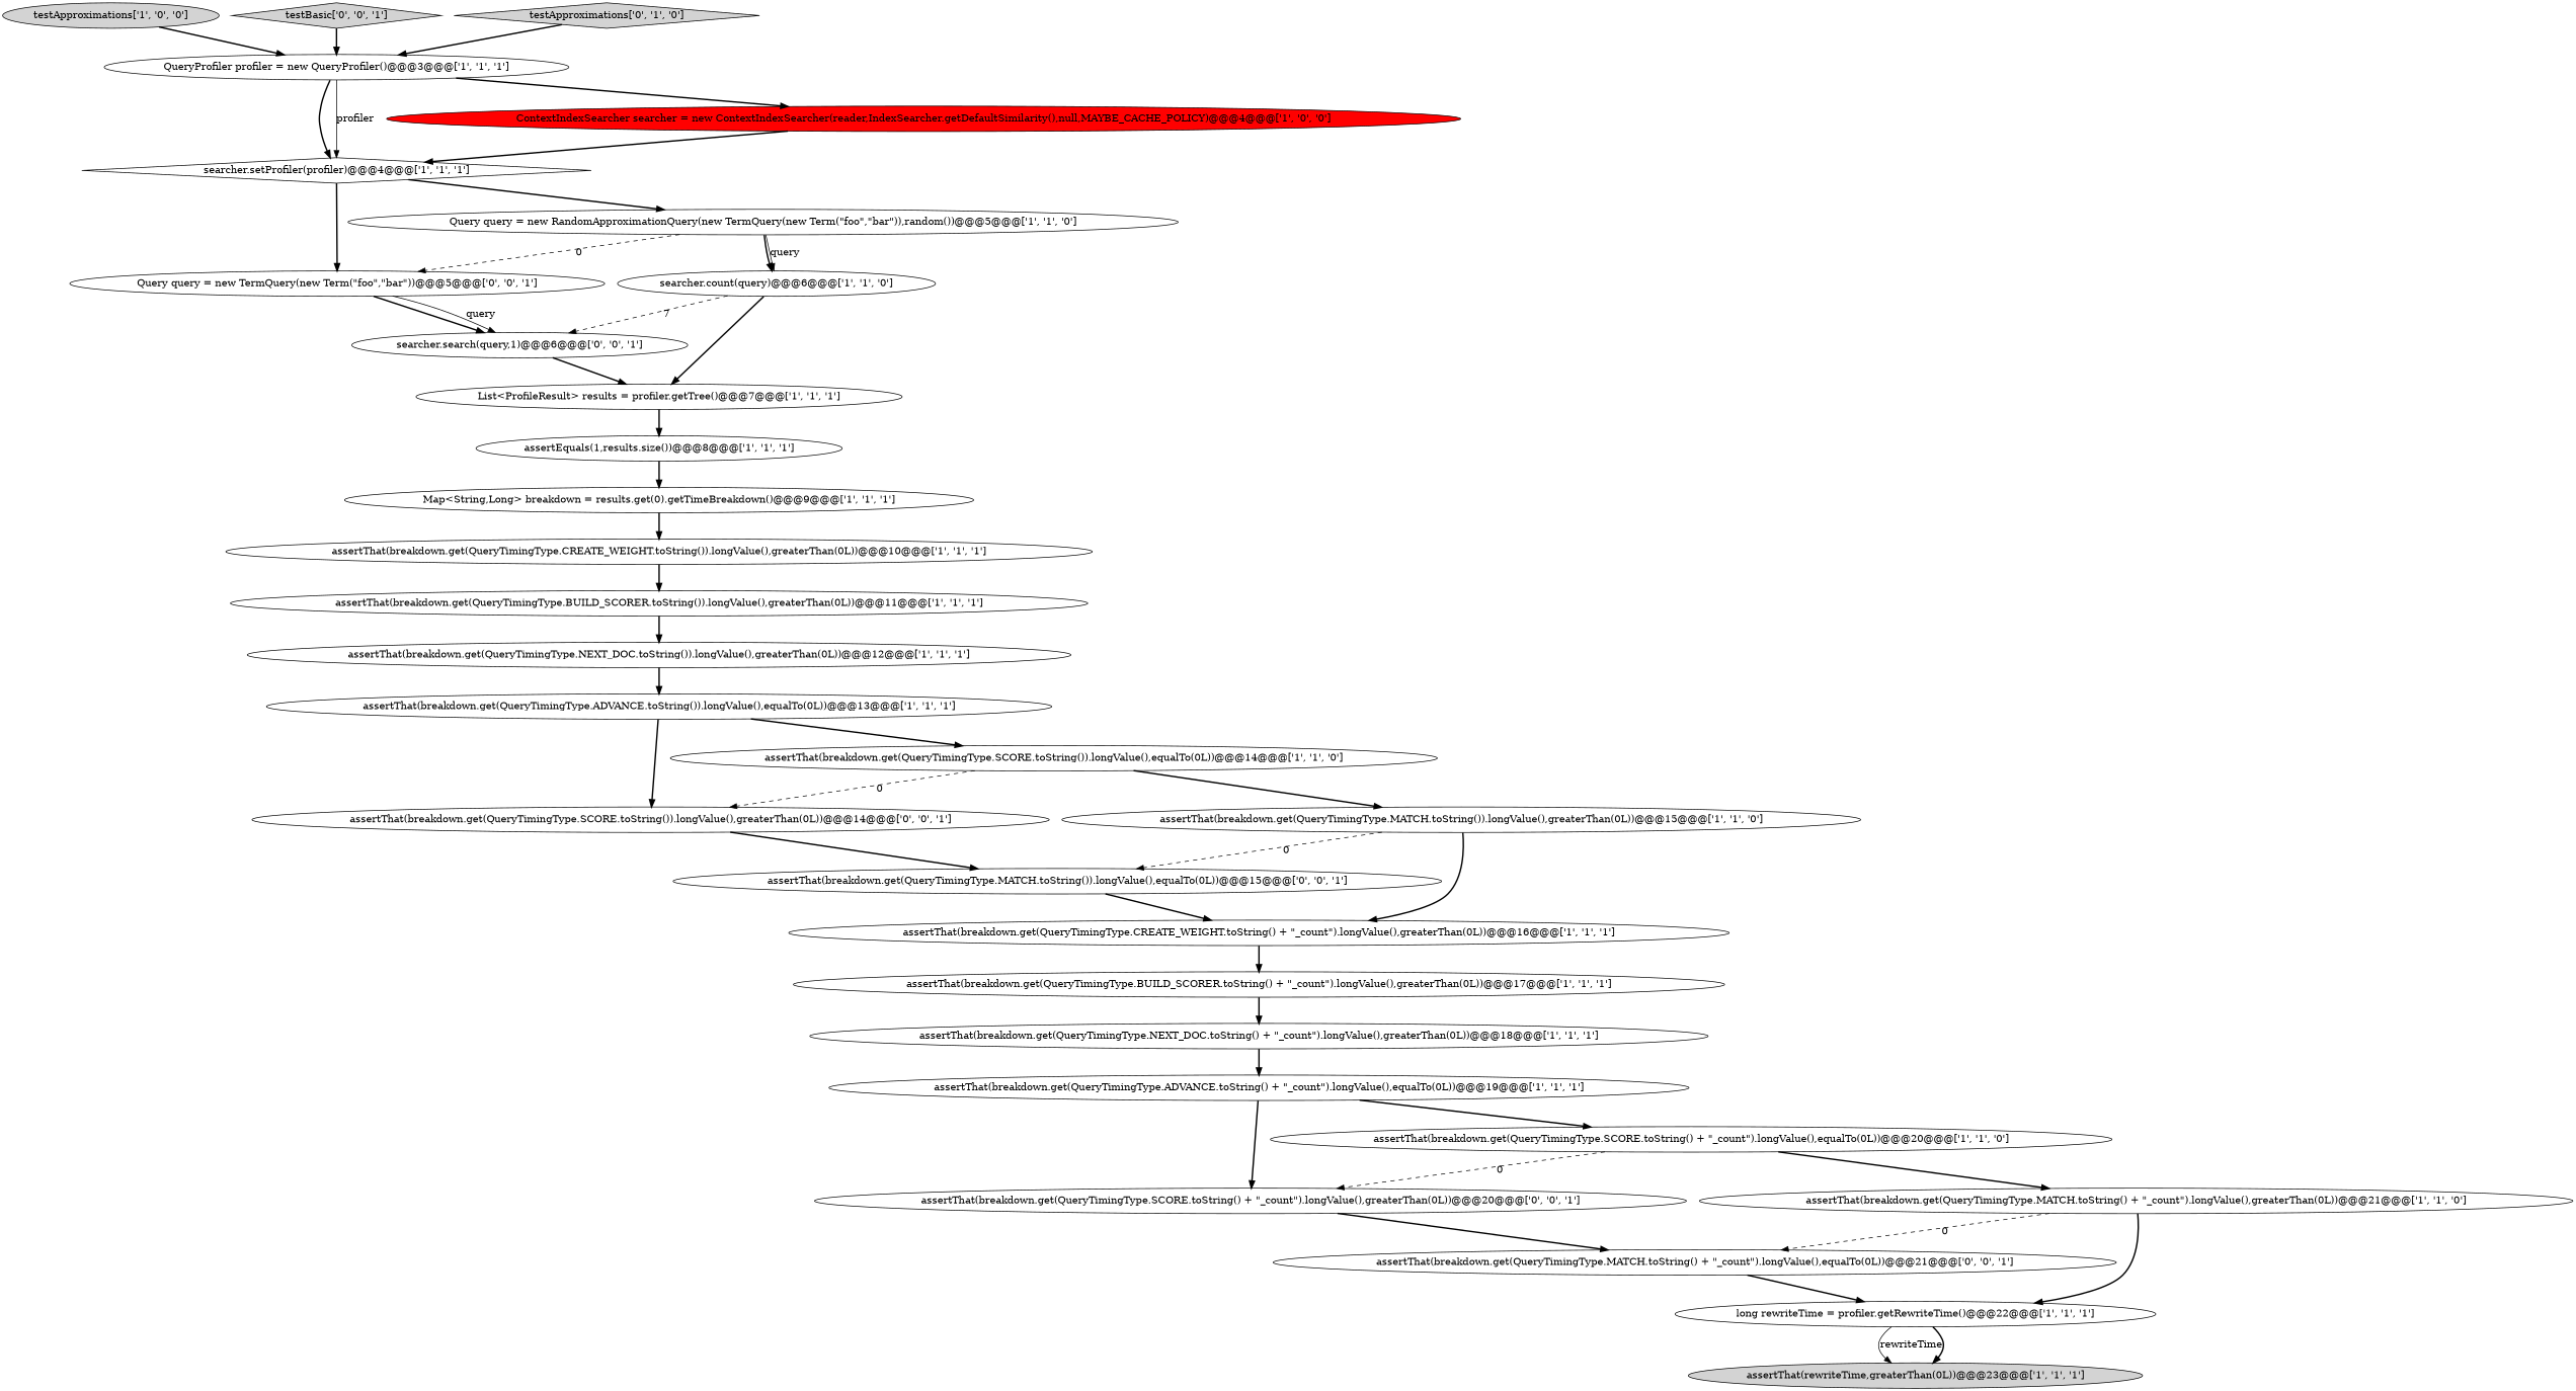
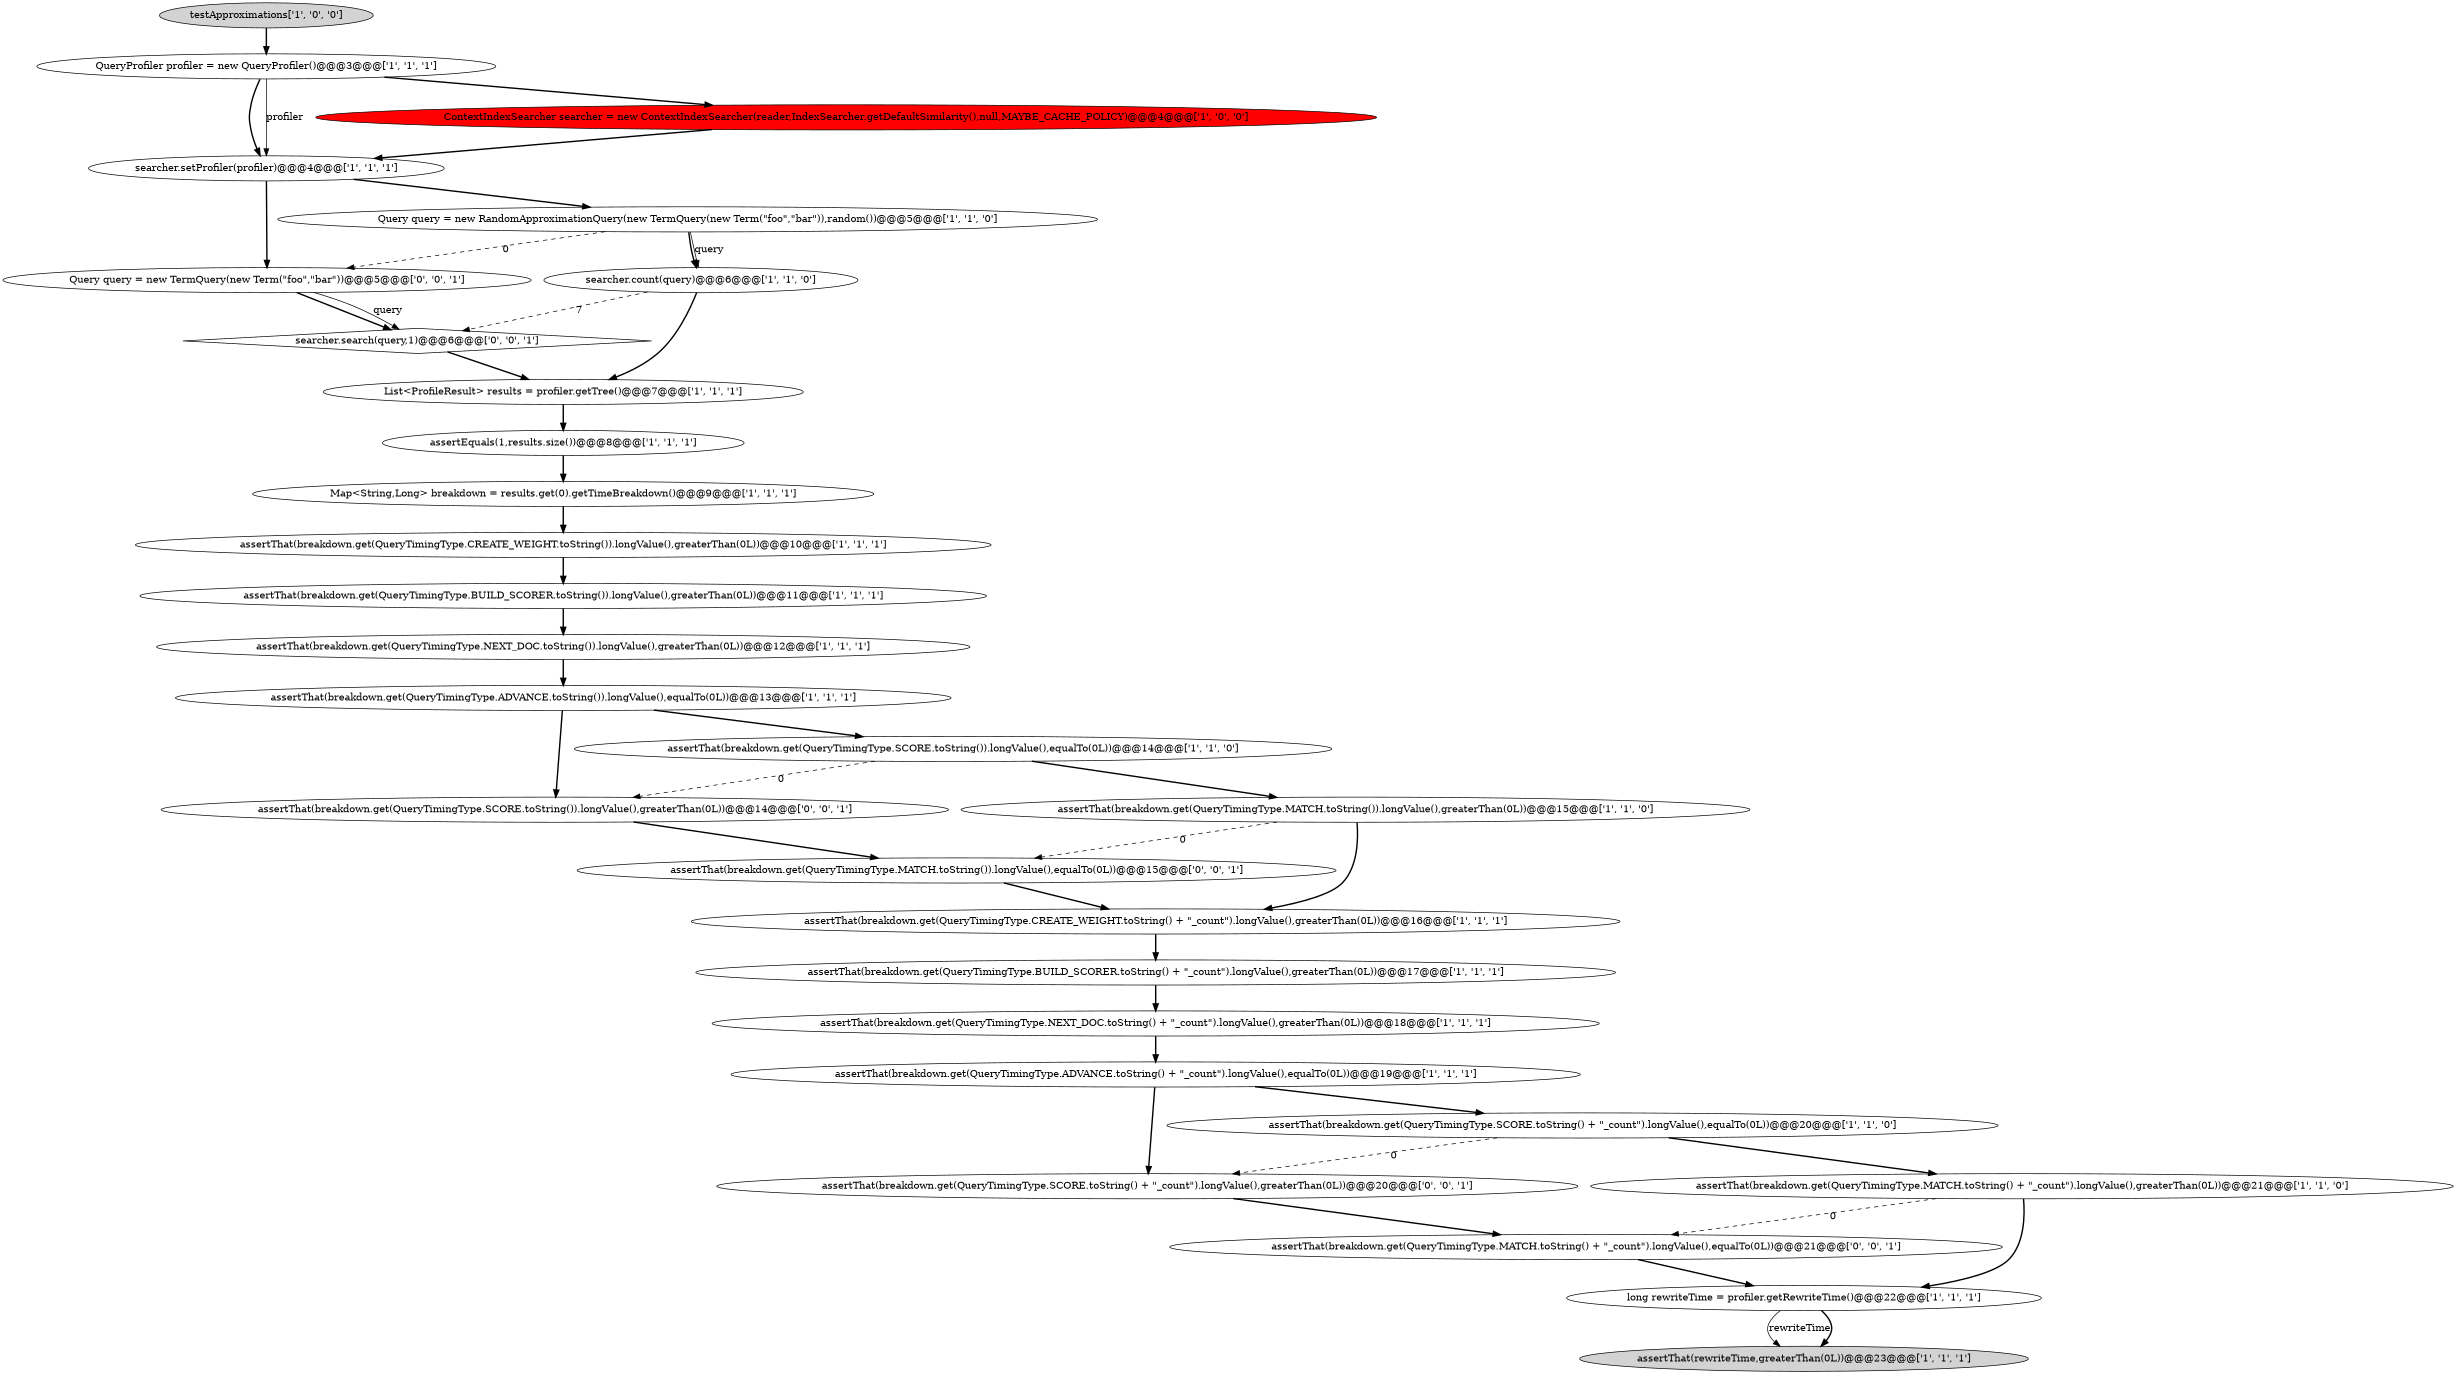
  digraph {
    node [fillcolor=white shape=ellipse style=filled]
    edge [style=bold]
    n1 [label="assertThat(breakdown.get(QueryTimingType.SCORE.toString() + \"_count\").longValue(),greaterThan(0L))@@@20@@@['0', '0', '1']"]
    n2 [label="assertThat(breakdown.get(QueryTimingType.MATCH.toString() + \"_count\").longValue(),equalTo(0L))@@@21@@@['0', '0', '1']"]
    n3 [label="long rewriteTime = profiler.getRewriteTime()@@@22@@@['1', '1', '1']"]
-   n4 [label="searcher.search(query,1)@@@6@@@['0', '0', '1']"]
+   n4 [label="searcher.search(query,1)@@@6@@@['0', '0', '1']" shape=diamond]
    n5 [label="List<ProfileResult> results = profiler.getTree()@@@7@@@['1', '1', '1']"]
    n6 [label="assertEquals(1,results.size())@@@8@@@['1', '1', '1']"]
    n7 [fillcolor=lightgray label="testApproximations['1', '0', '0']"]
    n8 [label="QueryProfiler profiler = new QueryProfiler()@@@3@@@['1', '1', '1']"]
-   n9 [label="searcher.setProfiler(profiler)@@@4@@@['1', '1', '1']" shape=diamond]
+   n9 [label="searcher.setProfiler(profiler)@@@4@@@['1', '1', '1']"]
    n10 [fillcolor=red label="ContextIndexSearcher searcher = new ContextIndexSearcher(reader,IndexSearcher.getDefaultSimilarity(),null,MAYBE_CACHE_POLICY)@@@4@@@['1', '0', '0']"]
    n11 [label="Map<String,Long> breakdown = results.get(0).getTimeBreakdown()@@@9@@@['1', '1', '1']"]
-   n12 [fillcolor=lightgray label="testBasic['0', '0', '1']" shape=diamond]
-   n13 [fillcolor=lightgray label="testApproximations['0', '1', '0']" shape=diamond]
    n14 [fillcolor=lightgray label="assertThat(rewriteTime,greaterThan(0L))@@@23@@@['1', '1', '1']"]
    n15 [label="assertThat(breakdown.get(QueryTimingType.MATCH.toString()).longValue(),greaterThan(0L))@@@15@@@['1', '1', '0']"]
    n16 [label="assertThat(breakdown.get(QueryTimingType.CREATE_WEIGHT.toString() + \"_count\").longValue(),greaterThan(0L))@@@16@@@['1', '1', '1']"]
    n17 [label="assertThat(breakdown.get(QueryTimingType.MATCH.toString()).longValue(),equalTo(0L))@@@15@@@['0', '0', '1']"]
    n18 [label="assertThat(breakdown.get(QueryTimingType.BUILD_SCORER.toString() + \"_count\").longValue(),greaterThan(0L))@@@17@@@['1', '1', '1']"]
    n19 [label="assertThat(breakdown.get(QueryTimingType.CREATE_WEIGHT.toString()).longValue(),greaterThan(0L))@@@10@@@['1', '1', '1']"]
    n20 [label="assertThat(breakdown.get(QueryTimingType.BUILD_SCORER.toString()).longValue(),greaterThan(0L))@@@11@@@['1', '1', '1']"]
    n21 [label="assertThat(breakdown.get(QueryTimingType.NEXT_DOC.toString()).longValue(),greaterThan(0L))@@@12@@@['1', '1', '1']"]
    n22 [label="assertThat(breakdown.get(QueryTimingType.NEXT_DOC.toString() + \"_count\").longValue(),greaterThan(0L))@@@18@@@['1', '1', '1']"]
    n23 [label="assertThat(breakdown.get(QueryTimingType.ADVANCE.toString()).longValue(),equalTo(0L))@@@13@@@['1', '1', '1']"]
    n24 [label="assertThat(breakdown.get(QueryTimingType.SCORE.toString()).longValue(),greaterThan(0L))@@@14@@@['0', '0', '1']"]
    n25 [label="Query query = new TermQuery(new Term(\"foo\",\"bar\"))@@@5@@@['0', '0', '1']"]
    n26 [label="assertThat(breakdown.get(QueryTimingType.ADVANCE.toString() + \"_count\").longValue(),equalTo(0L))@@@19@@@['1', '1', '1']"]
    n27 [label="assertThat(breakdown.get(QueryTimingType.SCORE.toString() + \"_count\").longValue(),equalTo(0L))@@@20@@@['1', '1', '0']"]
    n28 [label="assertThat(breakdown.get(QueryTimingType.SCORE.toString()).longValue(),equalTo(0L))@@@14@@@['1', '1', '0']"]
    n29 [label="assertThat(breakdown.get(QueryTimingType.MATCH.toString() + \"_count\").longValue(),greaterThan(0L))@@@21@@@['1', '1', '0']"]
    n30 [label="Query query = new RandomApproximationQuery(new TermQuery(new Term(\"foo\",\"bar\")),random())@@@5@@@['1', '1', '0']"]
    n31 [label="searcher.count(query)@@@6@@@['1', '1', '0']"]
    n1 -> n2
    n2 -> n3
    n3 -> n14 [label=rewriteTime style=solid]
    n3 -> n14
    n4 -> n5
    n5 -> n6
    n6 -> n11
    n7 -> n8
    n8 -> n9
    n8 -> n9 [label=profiler style=solid]
    n8 -> n10
    n9 -> n25
    n9 -> n30
    n10 -> n9
    n11 -> n19
-   n12 -> n8
-   n13 -> n8
    n15 -> n16
    n15 -> n17 [label=0 style=dashed]
    n16 -> n18
    n17 -> n16
    n18 -> n22
    n19 -> n20
    n20 -> n21
    n21 -> n23
    n22 -> n26
    n23 -> n24
    n23 -> n28
    n24 -> n17
    n25 -> n4
    n25 -> n4 [label=query style=solid]
    n26 -> n1
    n26 -> n27
    n27 -> n1 [label=0 style=dashed]
    n27 -> n29
    n28 -> n15
    n28 -> n24 [label=0 style=dashed]
    n29 -> n2 [label=0 style=dashed]
    n29 -> n3
    n30 -> n25 [label=0 style=dashed]
    n30 -> n31
    n30 -> n31 [label=query style=solid]
    n31 -> n4 [label=7 style=dashed]
    n31 -> n5
  }
